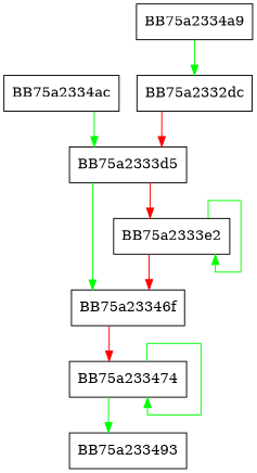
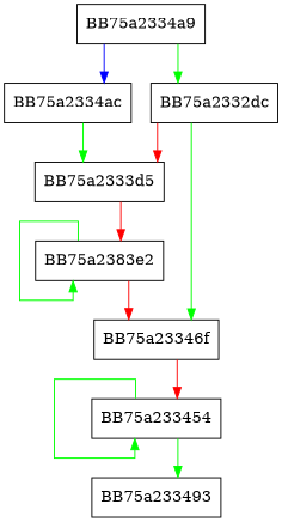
  digraph {
    splines=ortho
    node [shape=box]
    edge [color=green]
    BB75a2332dc
    BB75a2333d5
    BB75a2334a9
    BB75a2334ac
    BB75a23346f
-   BB75a2333e2
-   BB75a233474
+   BB75a2333e2 [label=BB75a2383e2]
+   BB75a233474 [label=BB75a233454]
    BB75a233493
    BB75a2332dc -> BB75a2333d5 [color=red]
-   BB75a2333d5 -> BB75a23346f
+   BB75a2332dc -> BB75a23346f
    BB75a2333d5 -> BB75a2333e2 [color=red]
    BB75a2334a9 -> BB75a2332dc
+   BB75a2334a9 -> BB75a2334ac [color=blue]
    BB75a2334ac -> BB75a2333d5
    BB75a23346f -> BB75a233474 [color=red]
    BB75a2333e2 -> BB75a23346f [color=red]
    BB75a2333e2 -> BB75a2333e2
    BB75a233474 -> BB75a233474
    BB75a233474 -> BB75a233493
  }
